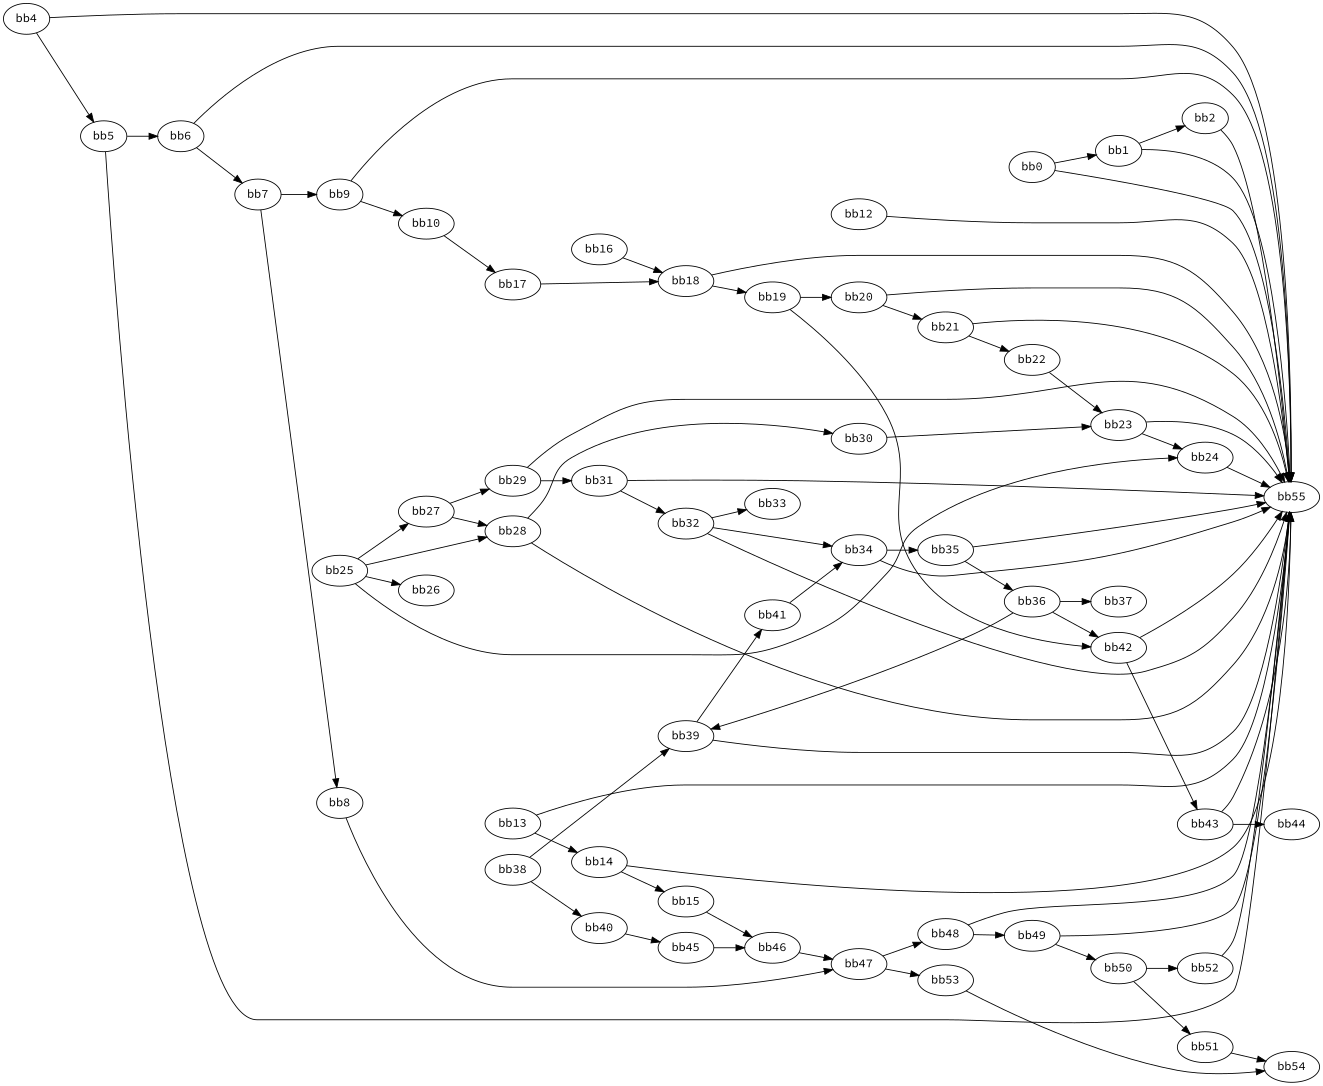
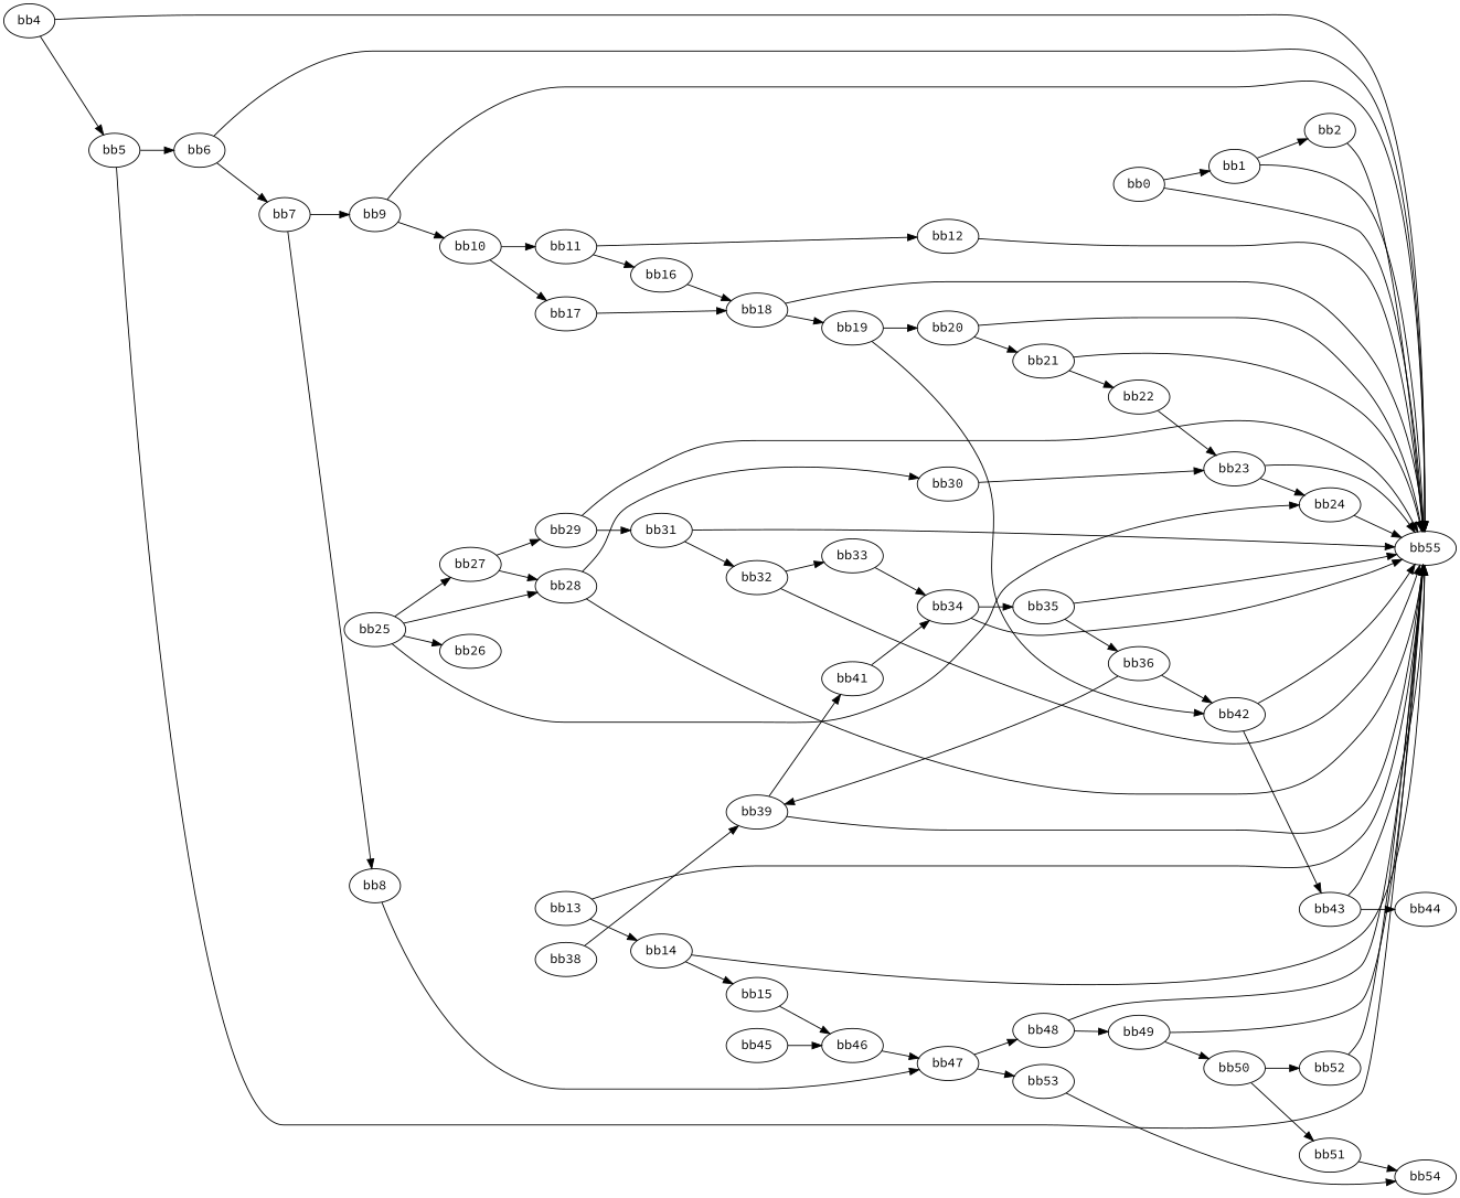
  digraph {
    fontname="Source Code Pro"
    rankdir=LR
    node [fontname="Source Code Pro"]
    edge [fontname="Source Code Pro"]
    n1 [label="bb0\l"]
    n2 [label="bb1\l"]
    n3 [label="bb55\l"]
    n4 [label="bb2\l"]
    n5 [label="bb4\l"]
    n6 [label="bb5\l"]
    n7 [label="bb6\l"]
    n8 [label="bb7\l"]
    n9 [label="bb8\l"]
    n10 [label="bb9\l"]
    n11 [label="bb47\l"]
    n12 [label="bb10\l"]
    n13 [label="bb48\l"]
    n14 [label="bb53\l"]
+   n15 [label="bb11\l"]
    n16 [label="bb17\l"]
    n17 [label="bb12\l"]
    n18 [label="bb16\l"]
    n19 [label="bb18\l"]
    n20 [label="bb13\l"]
    n21 [label="bb14\l"]
    n22 [label="bb15\l"]
    n23 [label="bb46\l"]
    n24 [label="bb19\l"]
    n25 [label="bb20\l"]
    n26 [label="bb42\l"]
    n27 [label="bb21\l"]
    n28 [label="bb43\l"]
    n29 [label="bb22\l"]
    n30 [label="bb23\l"]
    n31 [label="bb24\l"]
    n32 [label="bb25\l"]
    n33 [label="bb26\l"]
    n34 [label="bb27\l"]
    n35 [label="bb28\l"]
    n36 [label="bb29\l"]
    n37 [label="bb30\l"]
    n38 [label="bb31\l"]
    n39 [label="bb32\l"]
    n40 [label="bb33\l"]
    n41 [label="bb34\l"]
    n42 [label="bb35\l"]
    n43 [label="bb36\l"]
-   n44 [label="bb37\l"]
    n45 [label="bb39\l"]
    n46 [label="bb38\l"]
-   n47 [label="bb40\l"]
    n48 [label="bb41\l"]
    n49 [label="bb45\l"]
    n50 [label="bb44\l"]
    n51 [label="bb49\l"]
    n52 [label="bb54\l"]
    n53 [label="bb50\l"]
    n54 [label="bb51\l"]
    n55 [label="bb52\l"]
    n1 -> n2
    n1 -> n3
    n2 -> n3
    n2 -> n4
    n4 -> n3
    n5 -> n3
    n5 -> n6
    n6 -> n3
    n6 -> n7
    n7 -> n3
    n7 -> n8
    n8 -> n9
    n8 -> n10
    n9 -> n11
    n10 -> n3
    n10 -> n12
    n11 -> n13
    n11 -> n14
+   n12 -> n15
    n12 -> n16
    n13 -> n3
    n13 -> n51
    n14 -> n52
+   n15 -> n17
+   n15 -> n18
    n16 -> n19
    n17 -> n3
    n18 -> n19
    n19 -> n3
    n19 -> n24
    n20 -> n3
    n20 -> n21
    n21 -> n3
    n21 -> n22
    n22 -> n23
    n23 -> n11
    n24 -> n25
    n24 -> n26
    n25 -> n3
    n25 -> n27
    n26 -> n3
    n26 -> n28
    n27 -> n3
    n27 -> n29
    n28 -> n3
    n28 -> n50
    n29 -> n30
    n30 -> n3
    n30 -> n31
    n31 -> n3
    n32 -> n31
    n32 -> n33
    n32 -> n34
    n32 -> n35
    n34 -> n35
    n34 -> n36
    n35 -> n3
    n35 -> n37
    n36 -> n3
    n36 -> n38
    n37 -> n30
    n38 -> n3
    n38 -> n39
    n39 -> n3
    n39 -> n40
-   n39 -> n41
+   n40 -> n41
    n41 -> n3
    n41 -> n42
    n42 -> n3
    n42 -> n43
    n43 -> n26
-   n43 -> n44
    n43 -> n45
    n45 -> n3
    n45 -> n48
    n46 -> n45
-   n46 -> n47
-   n47 -> n49
    n48 -> n41
    n49 -> n23
    n51 -> n3
    n51 -> n53
    n53 -> n54
    n53 -> n55
    n54 -> n52
    n55 -> n3
  }
